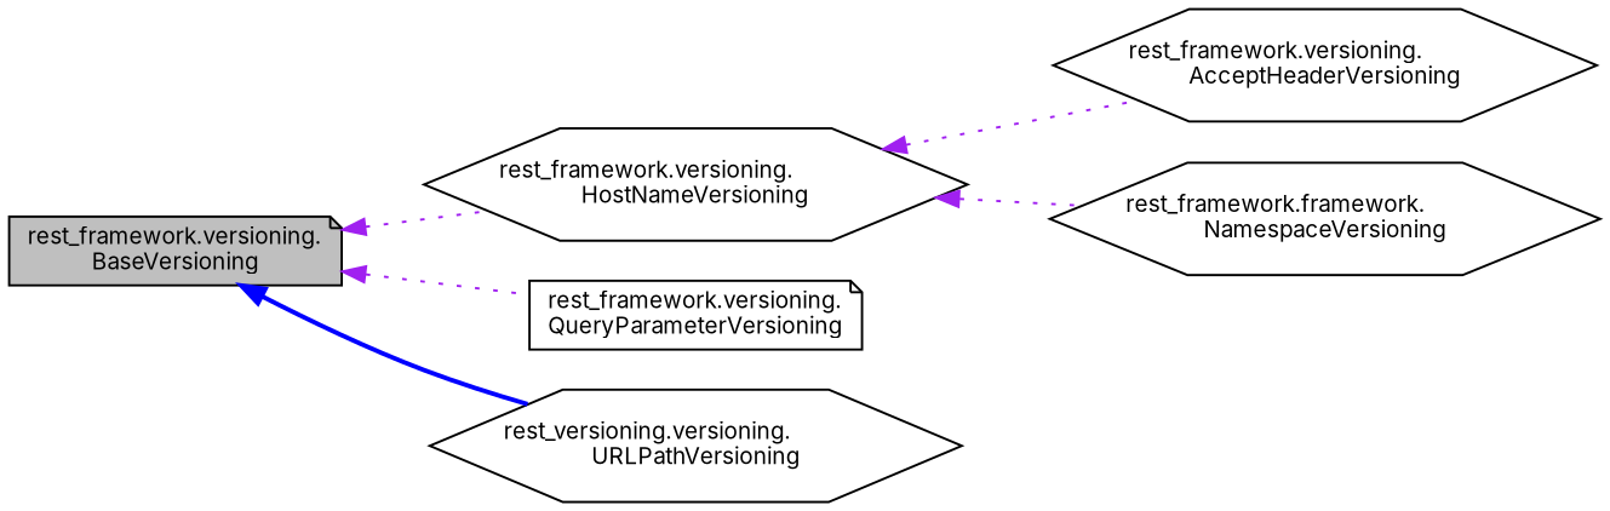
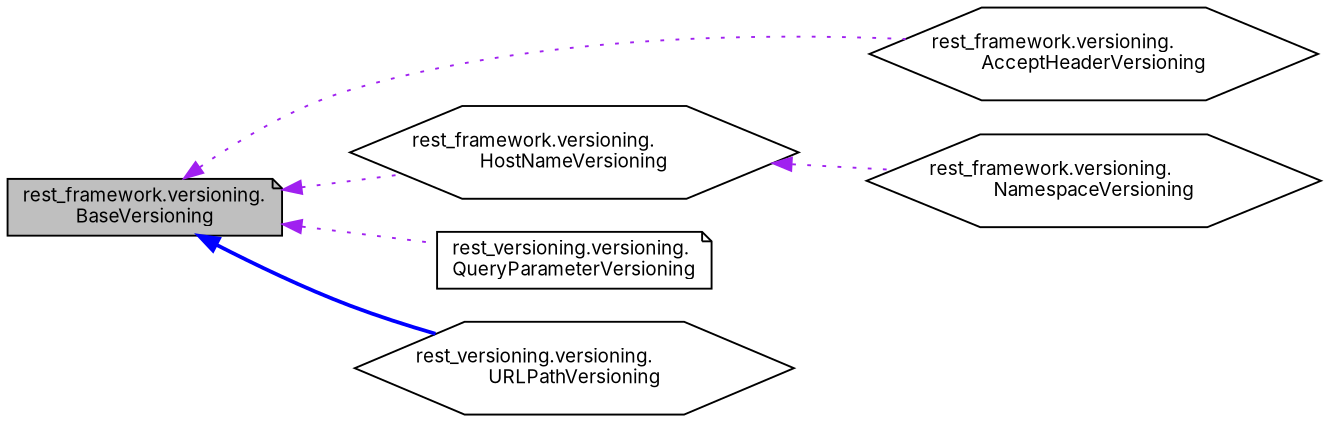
  digraph {
    fontname=Inter
    rankdir=LR
    node [color=black fillcolor=white fontname=Inter fontsize=10 shape=hexagon style=filled]
    edge [color=purple dir=back fontname=Inter fontsize=10 labelfontname=Helvetica labelfontsize=10 style=dotted]
    n1 [fillcolor=grey75 fontcolor=black height=0.2 label="rest_framework.versioning.\lBaseVersioning" shape=note width=0.4]
    n2 [height=0.2 label="rest_framework.versioning.\lAcceptHeaderVersioning" width=0.4]
    n3 [height=0.2 label="rest_framework.versioning.\lHostNameVersioning" width=0.4]
-   n4 [height=0.2 label="rest_framework.versioning.\lQueryParameterVersioning" shape=note width=0.4]
+   n4 [height=0.2 label="rest_versioning.versioning.\lQueryParameterVersioning" shape=note width=0.4]
    n5 [height=0.2 label="rest_versioning.versioning.\lURLPathVersioning" width=0.4]
-   n6 [height=0.2 label="rest_framework.framework.\lNamespaceVersioning" width=0.4]
-   n3 -> n2
+   n6 [height=0.2 label="rest_framework.versioning.\lNamespaceVersioning" width=0.4]
+   n1 -> n2
    n1 -> n3
    n1 -> n4
    n1 -> n5 [color=blue style=bold]
    n3 -> n6
  }
